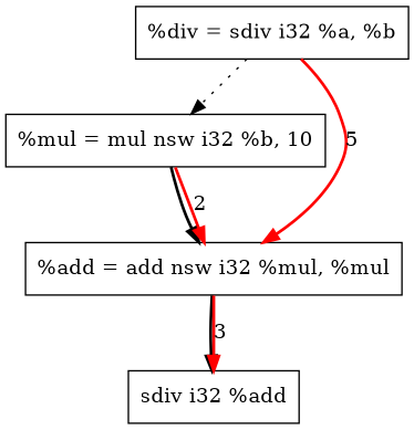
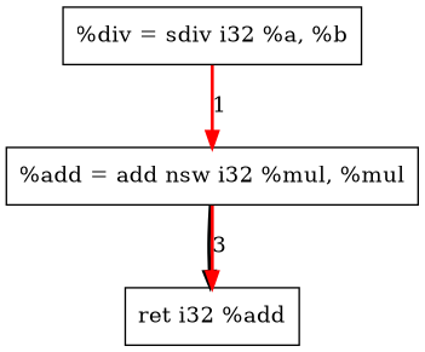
  digraph {
    node [shape=record]
    edge [style=bold]
    n1 [label="  %div = sdiv i32 %a, %b"]
-   n2 [label="  %mul = mul nsw i32 %b, 10"]
    n3 [label="%add = add nsw i32 %mul, %mul"]
-   n4 [label="sdiv i32 %add"]
-   n1 -> n2 [style=dotted]
-   n1 -> n3 [color=red label=5]
-   n2 -> n3
-   n2 -> n3 [color=red label=2]
+   n4 [label="  ret i32 %add"]
+   n1 -> n3 [color=red label=1]
    n3 -> n4
    n3 -> n4 [color=red label=3]
  }
